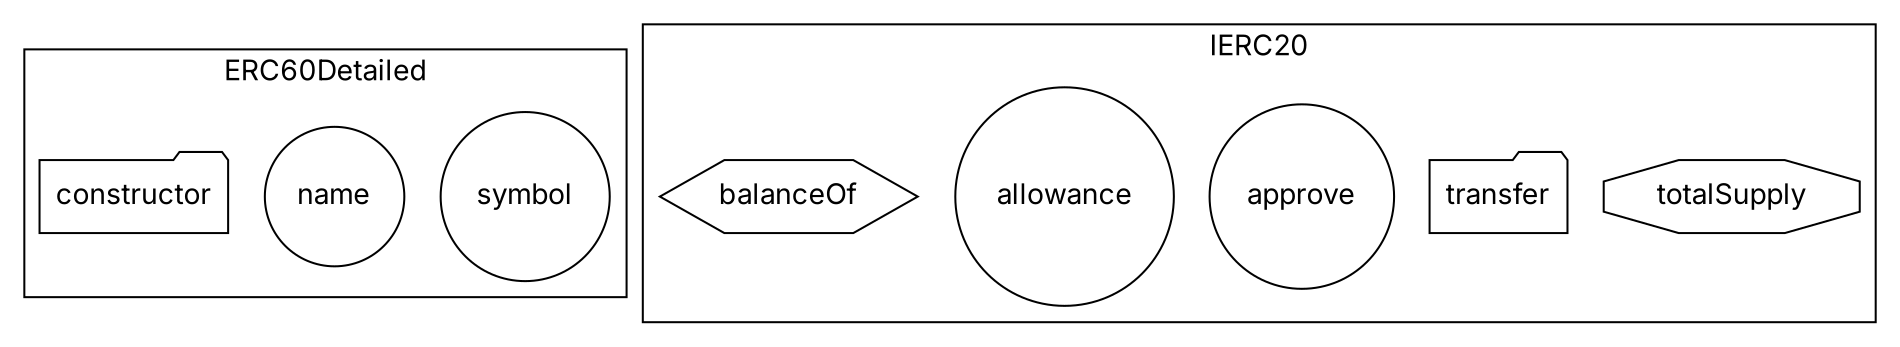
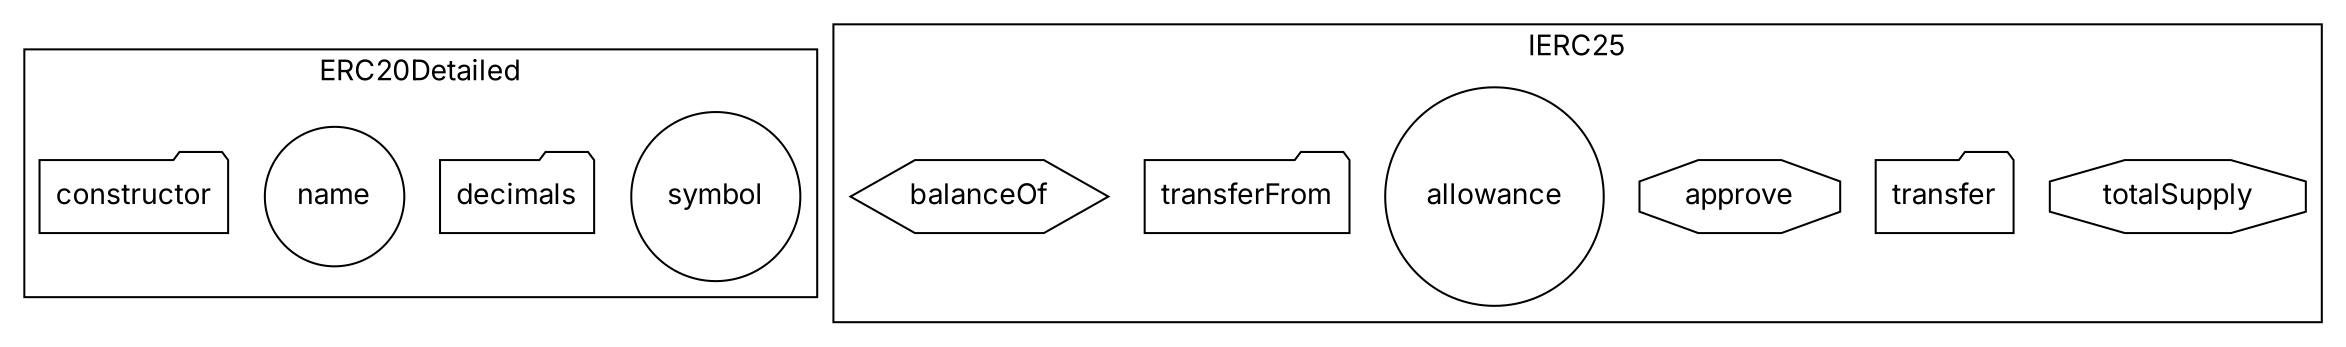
  strict digraph {
    rankdir=TB
    fontname=Inter
    node [shape=folder fontname=Inter]
    n1 [label=symbol shape=circle]
+   n2 [label=decimals]
    n3 [label=name shape=circle]
    n4 [label=constructor]
    n5 [label=totalSupply shape=octagon]
    n6 [label=transfer]
-   n7 [label=approve shape=circle]
+   n7 [label=approve shape=octagon]
    n8 [label=allowance shape=circle]
+   n9 [label=transferFrom]
    n10 [label=balanceOf shape=hexagon]
    subgraph cluster_1 {
-     label=ERC60Detailed
+     label=ERC20Detailed
      n1
+     n2
      n3
      n4
    }
    subgraph cluster_2 {
-     label=IERC20
+     label=IERC25
      n5
      n6
      n7
      n8
+     n9
      n10
    }
    subgraph cluster_3 {
      label="[Solidity]"
    }
  }
